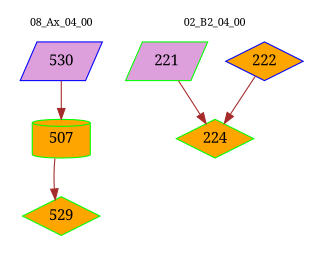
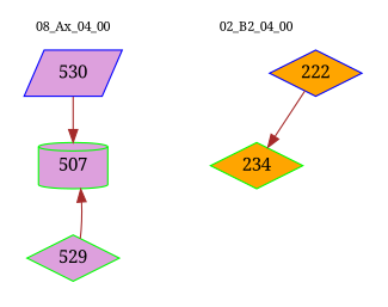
  digraph {
    fontname="Noto Serif"
    node [color=green fillcolor=plum fontname="Noto Serif" shape=diamond style=filled]
    edge [color=brown fontname="Noto Serif"]
    n1 [color=blue label=530 shape=parallelogram]
-   n2 [fillcolor=orange label=507 shape=cylinder]
-   n3 [fillcolor=orange label=529]
+   n2 [label=507 shape=cylinder]
+   n3 [label=529]
    n4 [color=blue fillcolor=orange label=222]
-   n5 [label=221 shape=parallelogram]
-   n6 [fillcolor=orange label=224]
+   n6 [fillcolor=orange label=234]
    subgraph cluster_1 {
      color=white
      fontsize=10
      label="08_Ax_04_00"
      n1
      n2
      n3
    }
    subgraph cluster_2 {
      color=white
      fontsize=10
      label="02_B2_04_00"
      n4
-     n5
      n6
    }
    n1 -> n2
-   n2 -> n3
+   n3 -> n2
    n4 -> n6
-   n5 -> n6
  }
